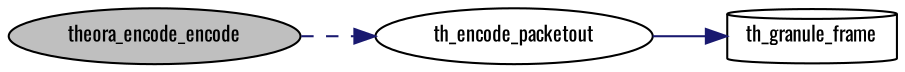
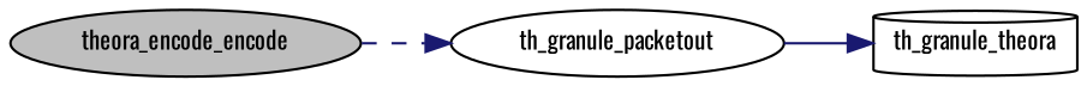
  digraph {
    fontname=Oswald
    rankdir=LR
    node [color=black fillcolor=white fontname=Oswald fontsize=10 shape=ellipse style=filled]
    edge [color=midnightblue fontname=Oswald fontsize=10 labelfontname=Helvetica labelfontsize=10]
    n1 [fillcolor=grey75 fontcolor=black height=0.2 label=theora_encode_encode width=0.4]
-   n2 [height=0.2 label=th_encode_packetout width=0.4]
-   n3 [height=0.2 label=th_granule_frame shape=cylinder width=0.4]
+   n2 [height=0.2 label=th_granule_packetout width=0.4]
+   n3 [height=0.2 label=th_granule_theora shape=cylinder width=0.4]
    n1 -> n2 [style=dashed]
    n2 -> n3 [style=solid]
  }
